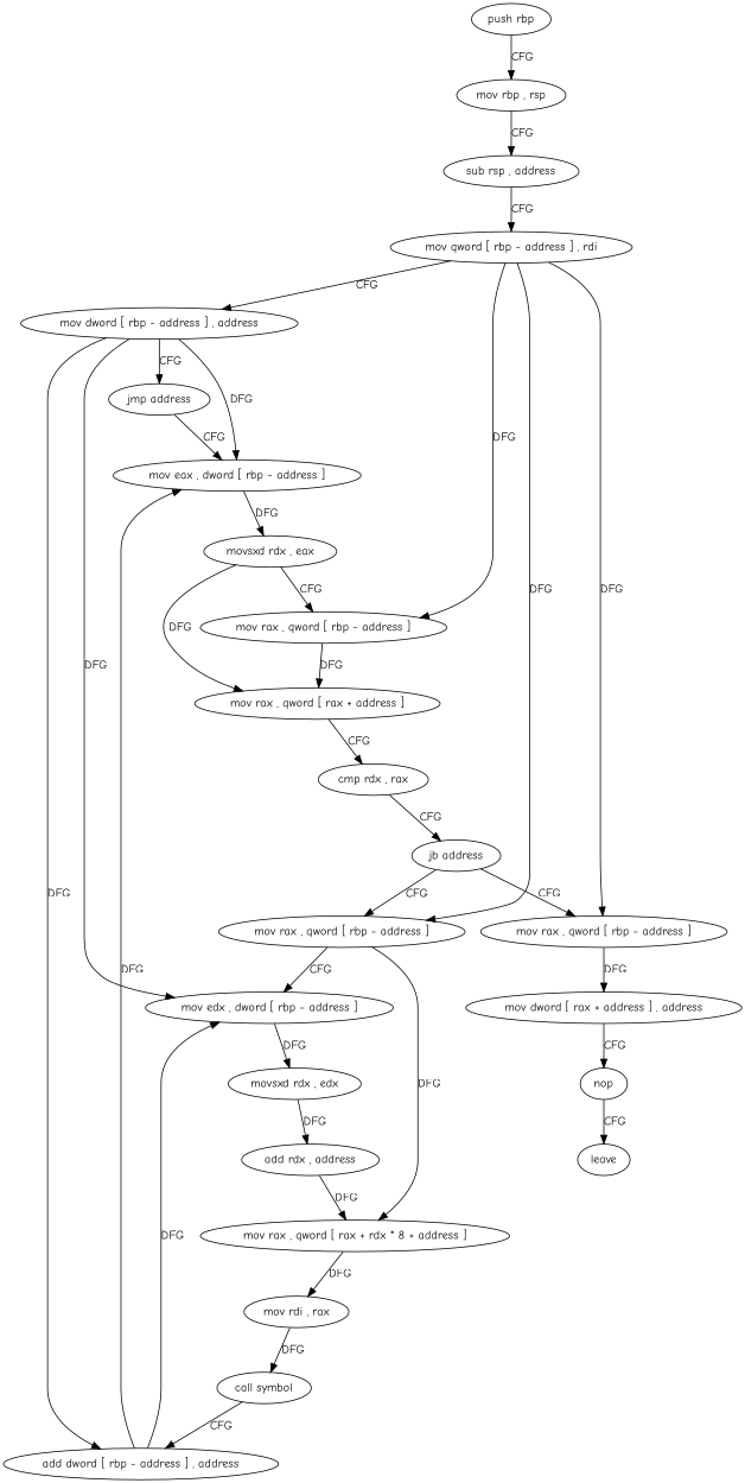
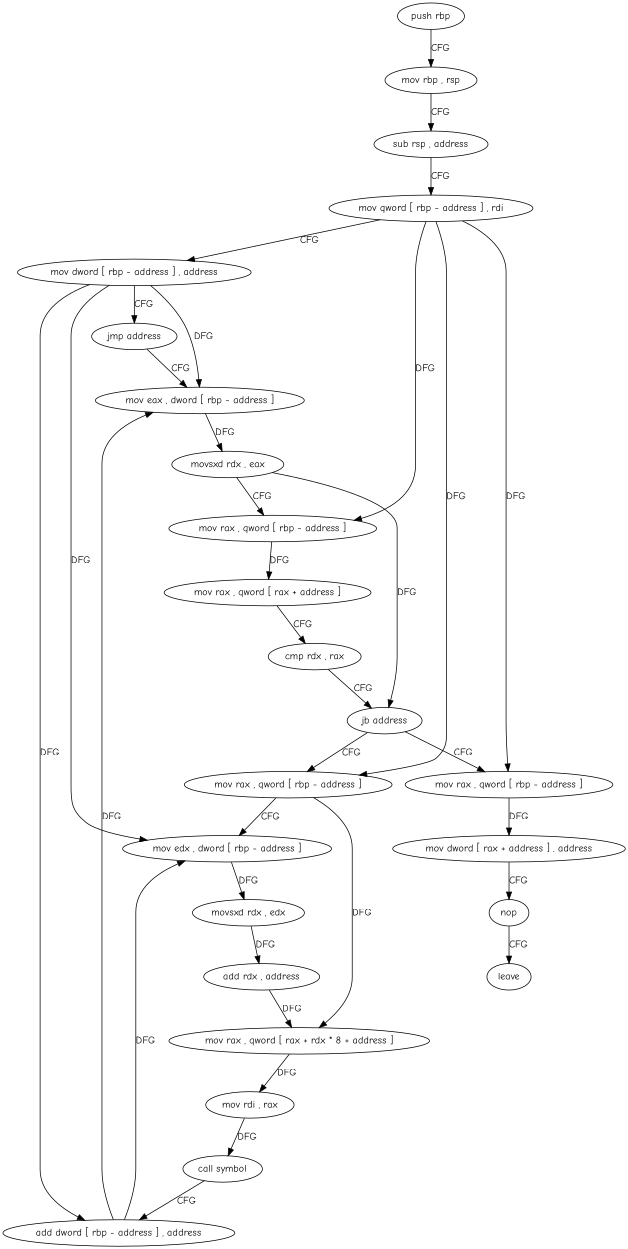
  digraph {
    fontname="Comic Neue"
    node [fontname="Comic Neue"]
    edge [fontname="Comic Neue"]
    n1 [label="push rbp"]
    n2 [label="mov rbp , rsp"]
    n3 [label="sub rsp , address"]
    n4 [label="mov qword [ rbp - address ] , rdi"]
    n5 [label="mov dword [ rbp - address ] , address"]
    n6 [label="mov rax , qword [ rbp - address ]"]
    n7 [label="mov rax , qword [ rbp - address ]"]
    n8 [label="mov rax , qword [ rbp - address ]"]
    n9 [label="jmp address"]
    n10 [label="mov eax , dword [ rbp - address ]"]
    n11 [label="mov edx , dword [ rbp - address ]"]
    n12 [label="add dword [ rbp - address ] , address"]
    n13 [label="mov rax , qword [ rax + address ]"]
    n14 [label="mov rax , qword [ rax + rdx * 8 + address ]"]
    n15 [label="mov dword [ rax + address ] , address"]
    n16 [label="movsxd rdx , eax"]
    n17 [label="movsxd rdx , edx"]
    n18 [label="jb address"]
    n19 [label="cmp rdx , rax"]
    n20 [label="mov rdi , rax"]
    n21 [label=nop]
    n22 [label="add rdx , address"]
    n23 [label="call symbol"]
    n24 [label=leave]
    n1 -> n2 [label=CFG]
    n2 -> n3 [label=CFG]
    n3 -> n4 [label=CFG]
    n4 -> n5 [label=CFG]
    n4 -> n6 [label=DFG]
    n4 -> n7 [label=DFG]
    n4 -> n8 [label=DFG]
    n5 -> n9 [label=CFG]
    n5 -> n10 [label=DFG]
    n5 -> n11 [label=DFG]
    n5 -> n12 [label=DFG]
    n6 -> n13 [label=DFG]
    n7 -> n11 [label=CFG]
    n7 -> n14 [label=DFG]
    n8 -> n15 [label=DFG]
    n9 -> n10 [label=CFG]
    n10 -> n16 [label=DFG]
    n11 -> n17 [label=DFG]
    n12 -> n10 [label=DFG]
    n12 -> n11 [label=DFG]
    n13 -> n19 [label=CFG]
    n14 -> n20 [label=DFG]
    n15 -> n21 [label=CFG]
    n16 -> n6 [label=CFG]
-   n16 -> n13 [label=DFG]
+   n16 -> n18 [label=DFG]
    n17 -> n22 [label=DFG]
    n18 -> n7 [label=CFG]
    n18 -> n8 [label=CFG]
    n19 -> n18 [label=CFG]
    n20 -> n23 [label=DFG]
    n21 -> n24 [label=CFG]
    n22 -> n14 [label=DFG]
    n23 -> n12 [label=CFG]
  }
